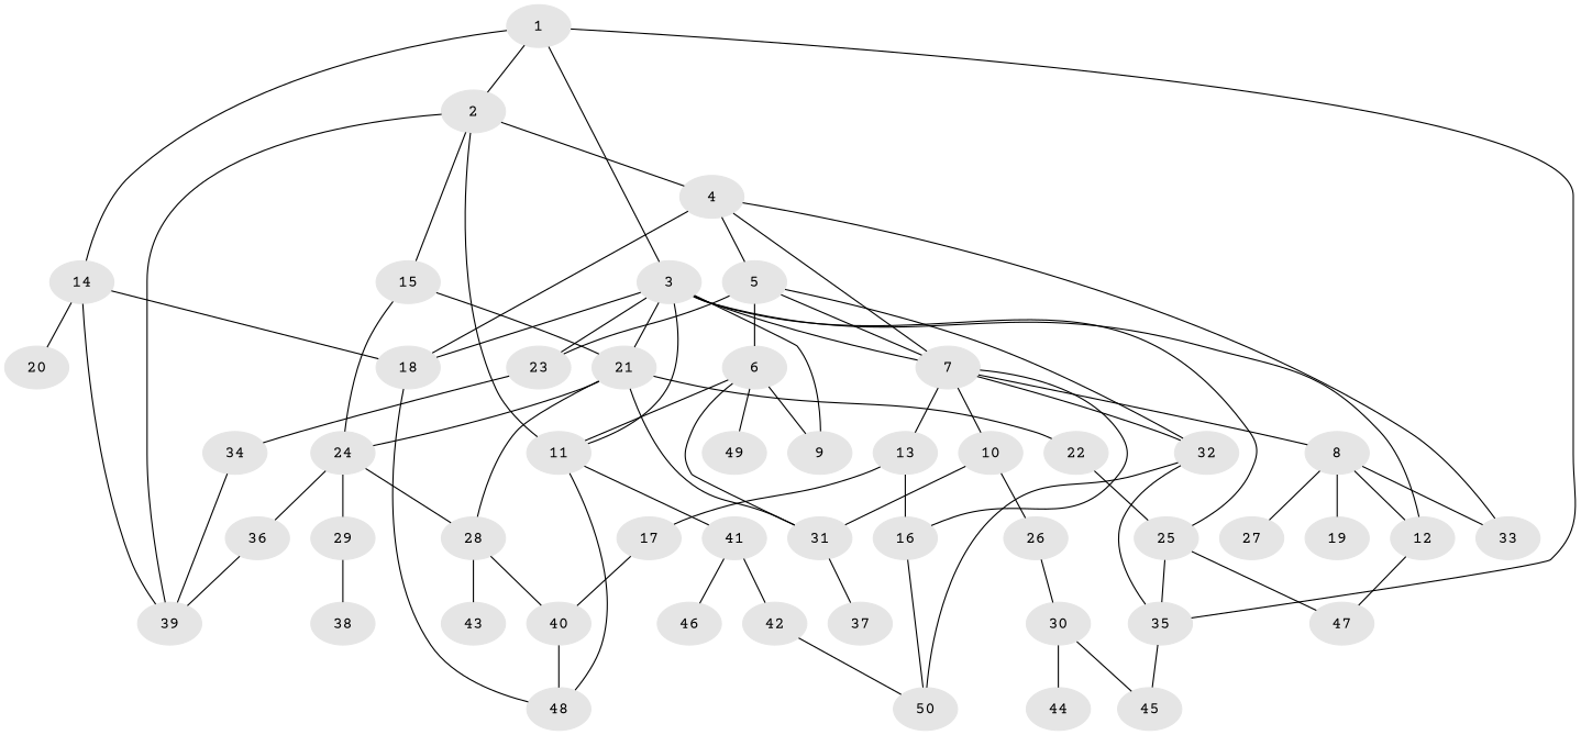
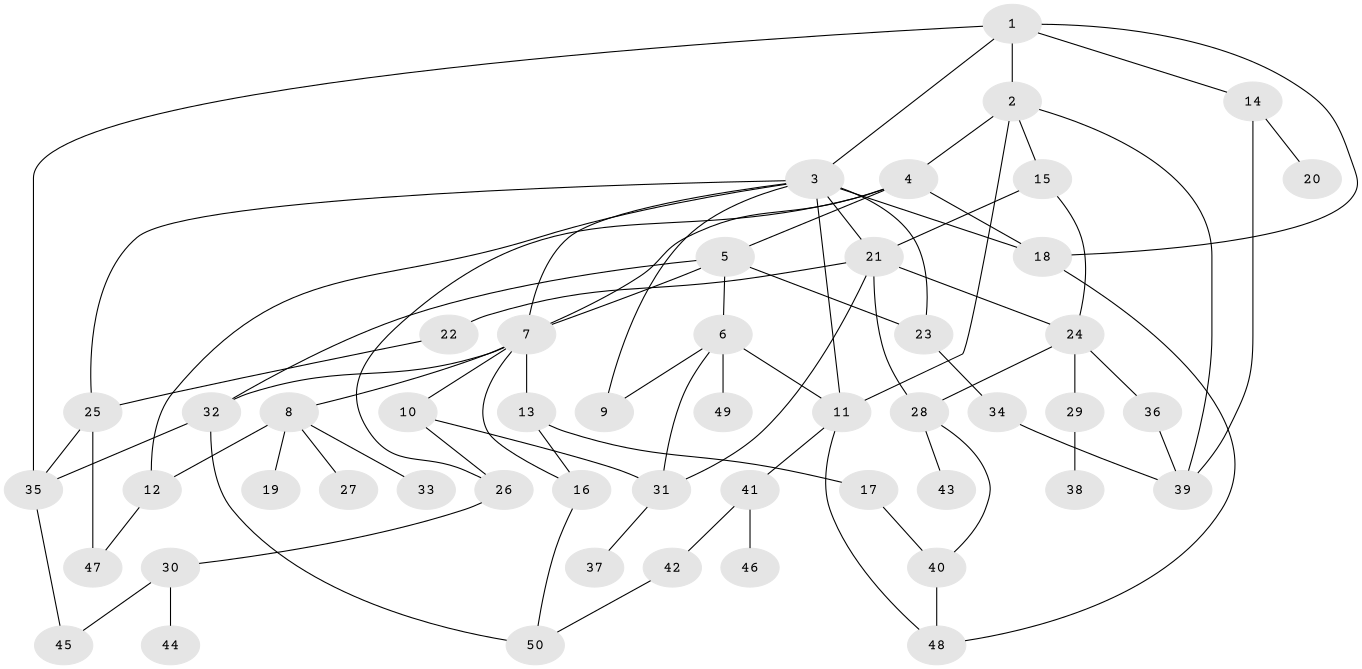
  graph {
    fontname="Courier Prime"
    node [color=gray90 fontname="Courier Prime" style=filled]
    edge [fontname="Courier Prime" weight=1.0]
    1
    2
    3
    14
    18
    35
    4
    11
    15
    39
    7
    9
    21
    23
    25
    12
    20
    48
    45
    5
    26
    41
    24
    32
    8
    10
    13
    16
    31
    22
    28
    34
    47
    6
    30
    49
    50
    37
    19
    27
    33
    17
    42
    46
    40
    29
    36
    43
    38
    44
    1 -- 2
    1 -- 3
    1 -- 14
-   14 -- 18
+   1 -- 18
    1 -- 35
    2 -- 4
    2 -- 11
    2 -- 15
    2 -- 39
    3 -- 18
    3 -- 11
    3 -- 7
    3 -- 9
    3 -- 21
    3 -- 23
    3 -- 25
    3 -- 12
    14 -- 39
    14 -- 20
    18 -- 48
    35 -- 45
    4 -- 18 [weight=2.0]
    4 -- 7
    4 -- 5
-   4 -- 33
+   4 -- 26
    11 -- 48
    11 -- 41
    15 -- 21
    15 -- 24
    7 -- 32
    7 -- 8
    7 -- 10
    7 -- 13
    7 -- 16
    21 -- 24
    21 -- 31
    21 -- 22
    21 -- 28
    23 -- 34
    25 -- 35
    25 -- 47
    12 -- 47
    5 -- 7
    5 -- 23
    5 -- 32
    5 -- 6 [weight=2.0]
    26 -- 30
    41 -- 42
    41 -- 46
    24 -- 28
    24 -- 29
    24 -- 36
    32 -- 35
    32 -- 50
    8 -- 12
    8 -- 19
    8 -- 27
    8 -- 33
    10 -- 26
    10 -- 31
    13 -- 16
    13 -- 17
    16 -- 50
    31 -- 37
    22 -- 25
    28 -- 40
    28 -- 43 [weight=2.0]
    34 -- 39
    6 -- 11
    6 -- 9
    6 -- 31
    6 -- 49
    30 -- 45
    30 -- 44
    17 -- 40
    42 -- 50
    40 -- 48
    29 -- 38
    36 -- 39
  }
